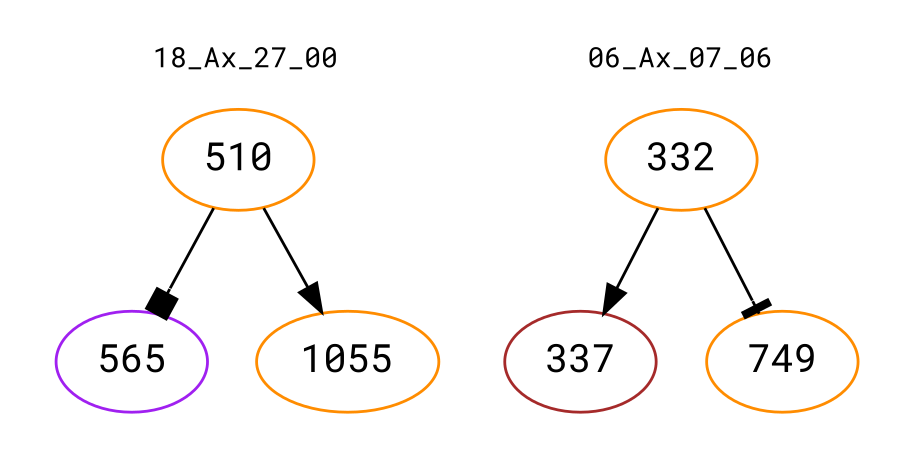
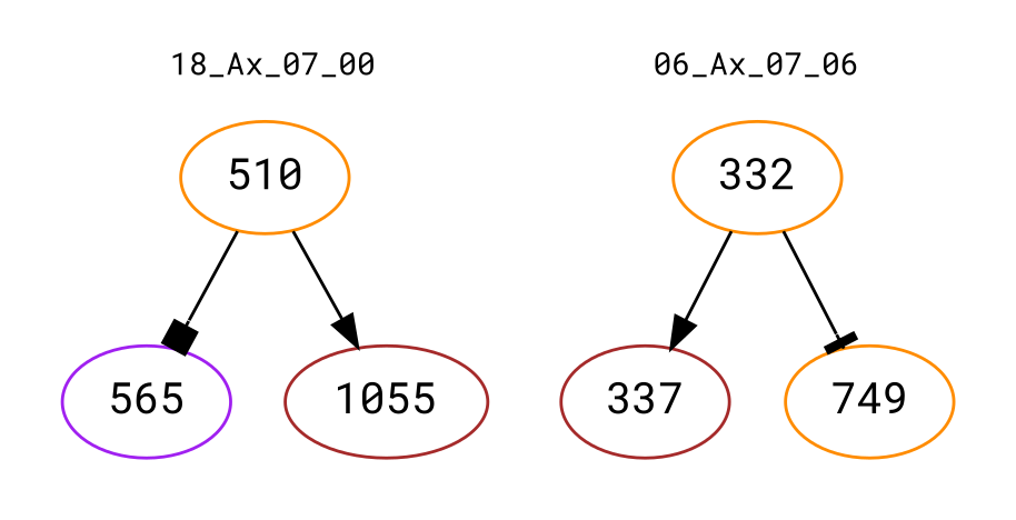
  digraph {
    fontname="Roboto Mono"
    node [color=darkorange fontname="Roboto Mono"]
    edge [arrowhead=normal color=black fontname="Roboto Mono"]
    n1 [label=510]
    n2 [color=purple label=565]
-   n3 [label=1055]
+   n3 [color=brown label=1055]
    n4 [label=332]
    n5 [color=brown label=337]
    n6 [label=749]
    subgraph cluster_1 {
      color=white
      fontsize=10
-     label="18_Ax_27_00"
+     label="18_Ax_07_00"
      n1
      n2
      n3
    }
    subgraph cluster_2 {
      color=white
      fontsize=10
      label="06_Ax_07_06"
      n4
      n5
      n6
    }
    n1 -> n2 [arrowhead=box]
    n1 -> n3
    n4 -> n5
    n4 -> n6 [arrowhead=tee]
  }
